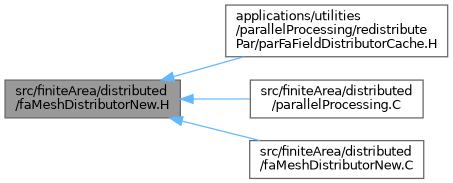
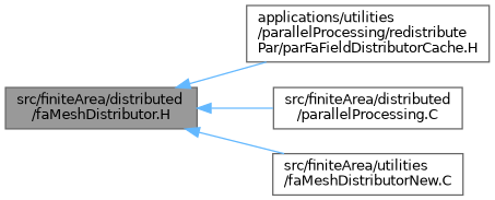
  digraph {
    rankdir=LR
    node [color=grey40 fillcolor=white fontname=Helvetica fontsize=10 shape=box style=filled]
    edge [color=steelblue1 dir=back fontname=Helvetica fontsize=10 labelfontname=Helvetica labelfontsize=10 style=solid]
-   n1 [color=gray40 fillcolor=grey60 fontcolor=black height=0.2 label="src/finiteArea/distributed\l/faMeshDistributorNew.H" width=0.4]
+   n1 [color=gray40 fillcolor=grey60 fontcolor=black height=0.2 label="src/finiteArea/distributed\l/faMeshDistributor.H" width=0.4]
    n2 [height=0.2 label="applications/utilities\l/parallelProcessing/redistribute\lPar/parFaFieldDistributorCache.H" width=0.4]
    n3 [height=0.2 label="src/finiteArea/distributed\l/parallelProcessing.C" width=0.4]
-   n4 [height=0.2 label="src/finiteArea/distributed\l/faMeshDistributorNew.C" width=0.4]
+   n4 [height=0.2 label="src/finiteArea/utilities\l/faMeshDistributorNew.C" width=0.4]
    n1 -> n2
    n1 -> n3
    n1 -> n4
  }
